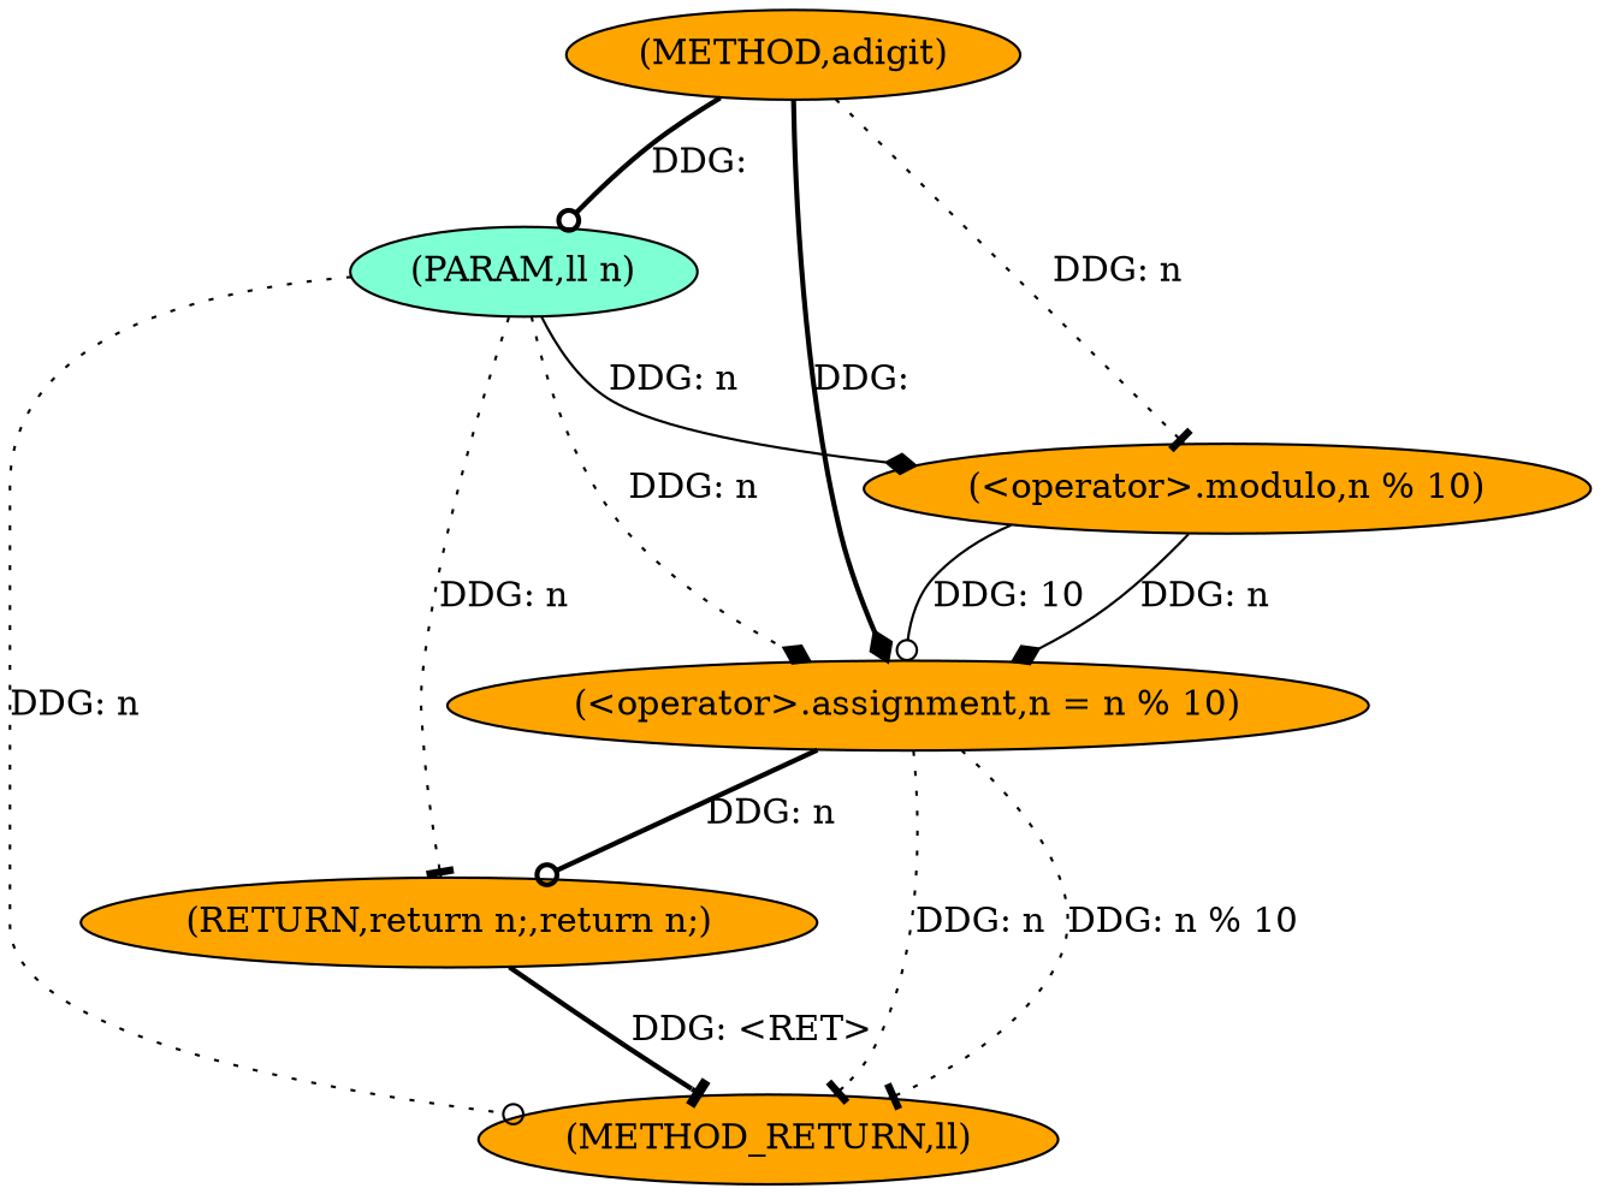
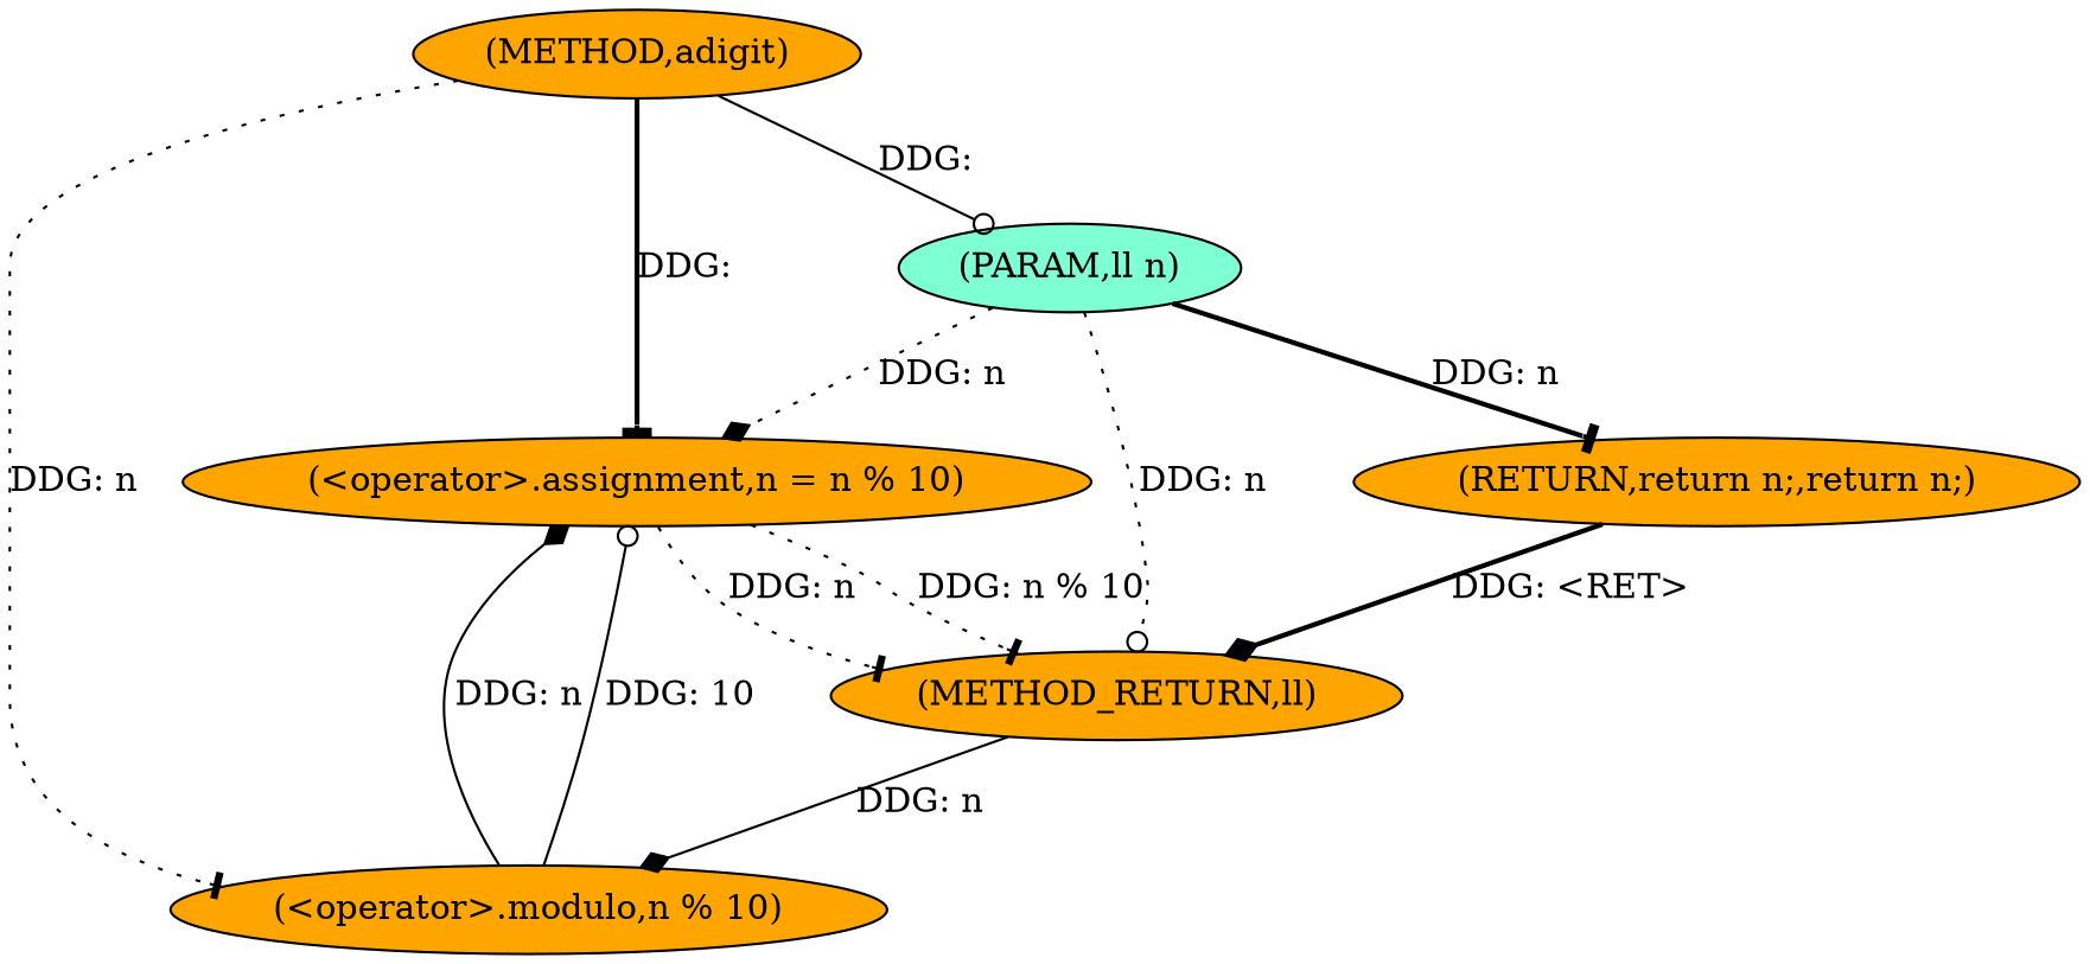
  digraph {
    node [fillcolor=orange style=filled]
    edge [arrowhead=tee style=dotted]
    n1 [label="(METHOD,adigit)"]
    n2 [fillcolor=aquamarine label="(PARAM,ll n)"]
    n3 [label="(<operator>.assignment,n = n % 10)"]
    n4 [label="(<operator>.modulo,n % 10)"]
    n5 [label="(METHOD_RETURN,ll)"]
    n6 [label="(RETURN,return n;,return n;)"]
-   n1 -> n2 [arrowhead=odot label="DDG: " style=bold]
-   n1 -> n3 [arrowhead=diamond label="DDG: " style=bold]
+   n1 -> n2 [arrowhead=odot label="DDG: " style=solid]
+   n1 -> n3 [label="DDG: " style=bold]
    n1 -> n4 [label="DDG: n"]
    n2 -> n3 [arrowhead=diamond label="DDG: n"]
-   n2 -> n4 [arrowhead=diamond label="DDG: n" style=solid]
+   n5 -> n4 [arrowhead=diamond label="DDG: n" style=solid]
    n2 -> n5 [arrowhead=odot label="DDG: n"]
-   n2 -> n6 [label="DDG: n"]
+   n2 -> n6 [label="DDG: n" style=bold]
    n3 -> n5 [label="DDG: n"]
    n3 -> n5 [label="DDG: n % 10"]
-   n3 -> n6 [arrowhead=odot label="DDG: n" style=bold]
    n4 -> n3 [arrowhead=diamond label="DDG: n" style=solid]
    n4 -> n3 [arrowhead=odot label="DDG: 10" style=solid]
-   n6 -> n5 [label="DDG: <RET>" style=bold]
+   n6 -> n5 [arrowhead=diamond label="DDG: <RET>" style=bold]
  }
